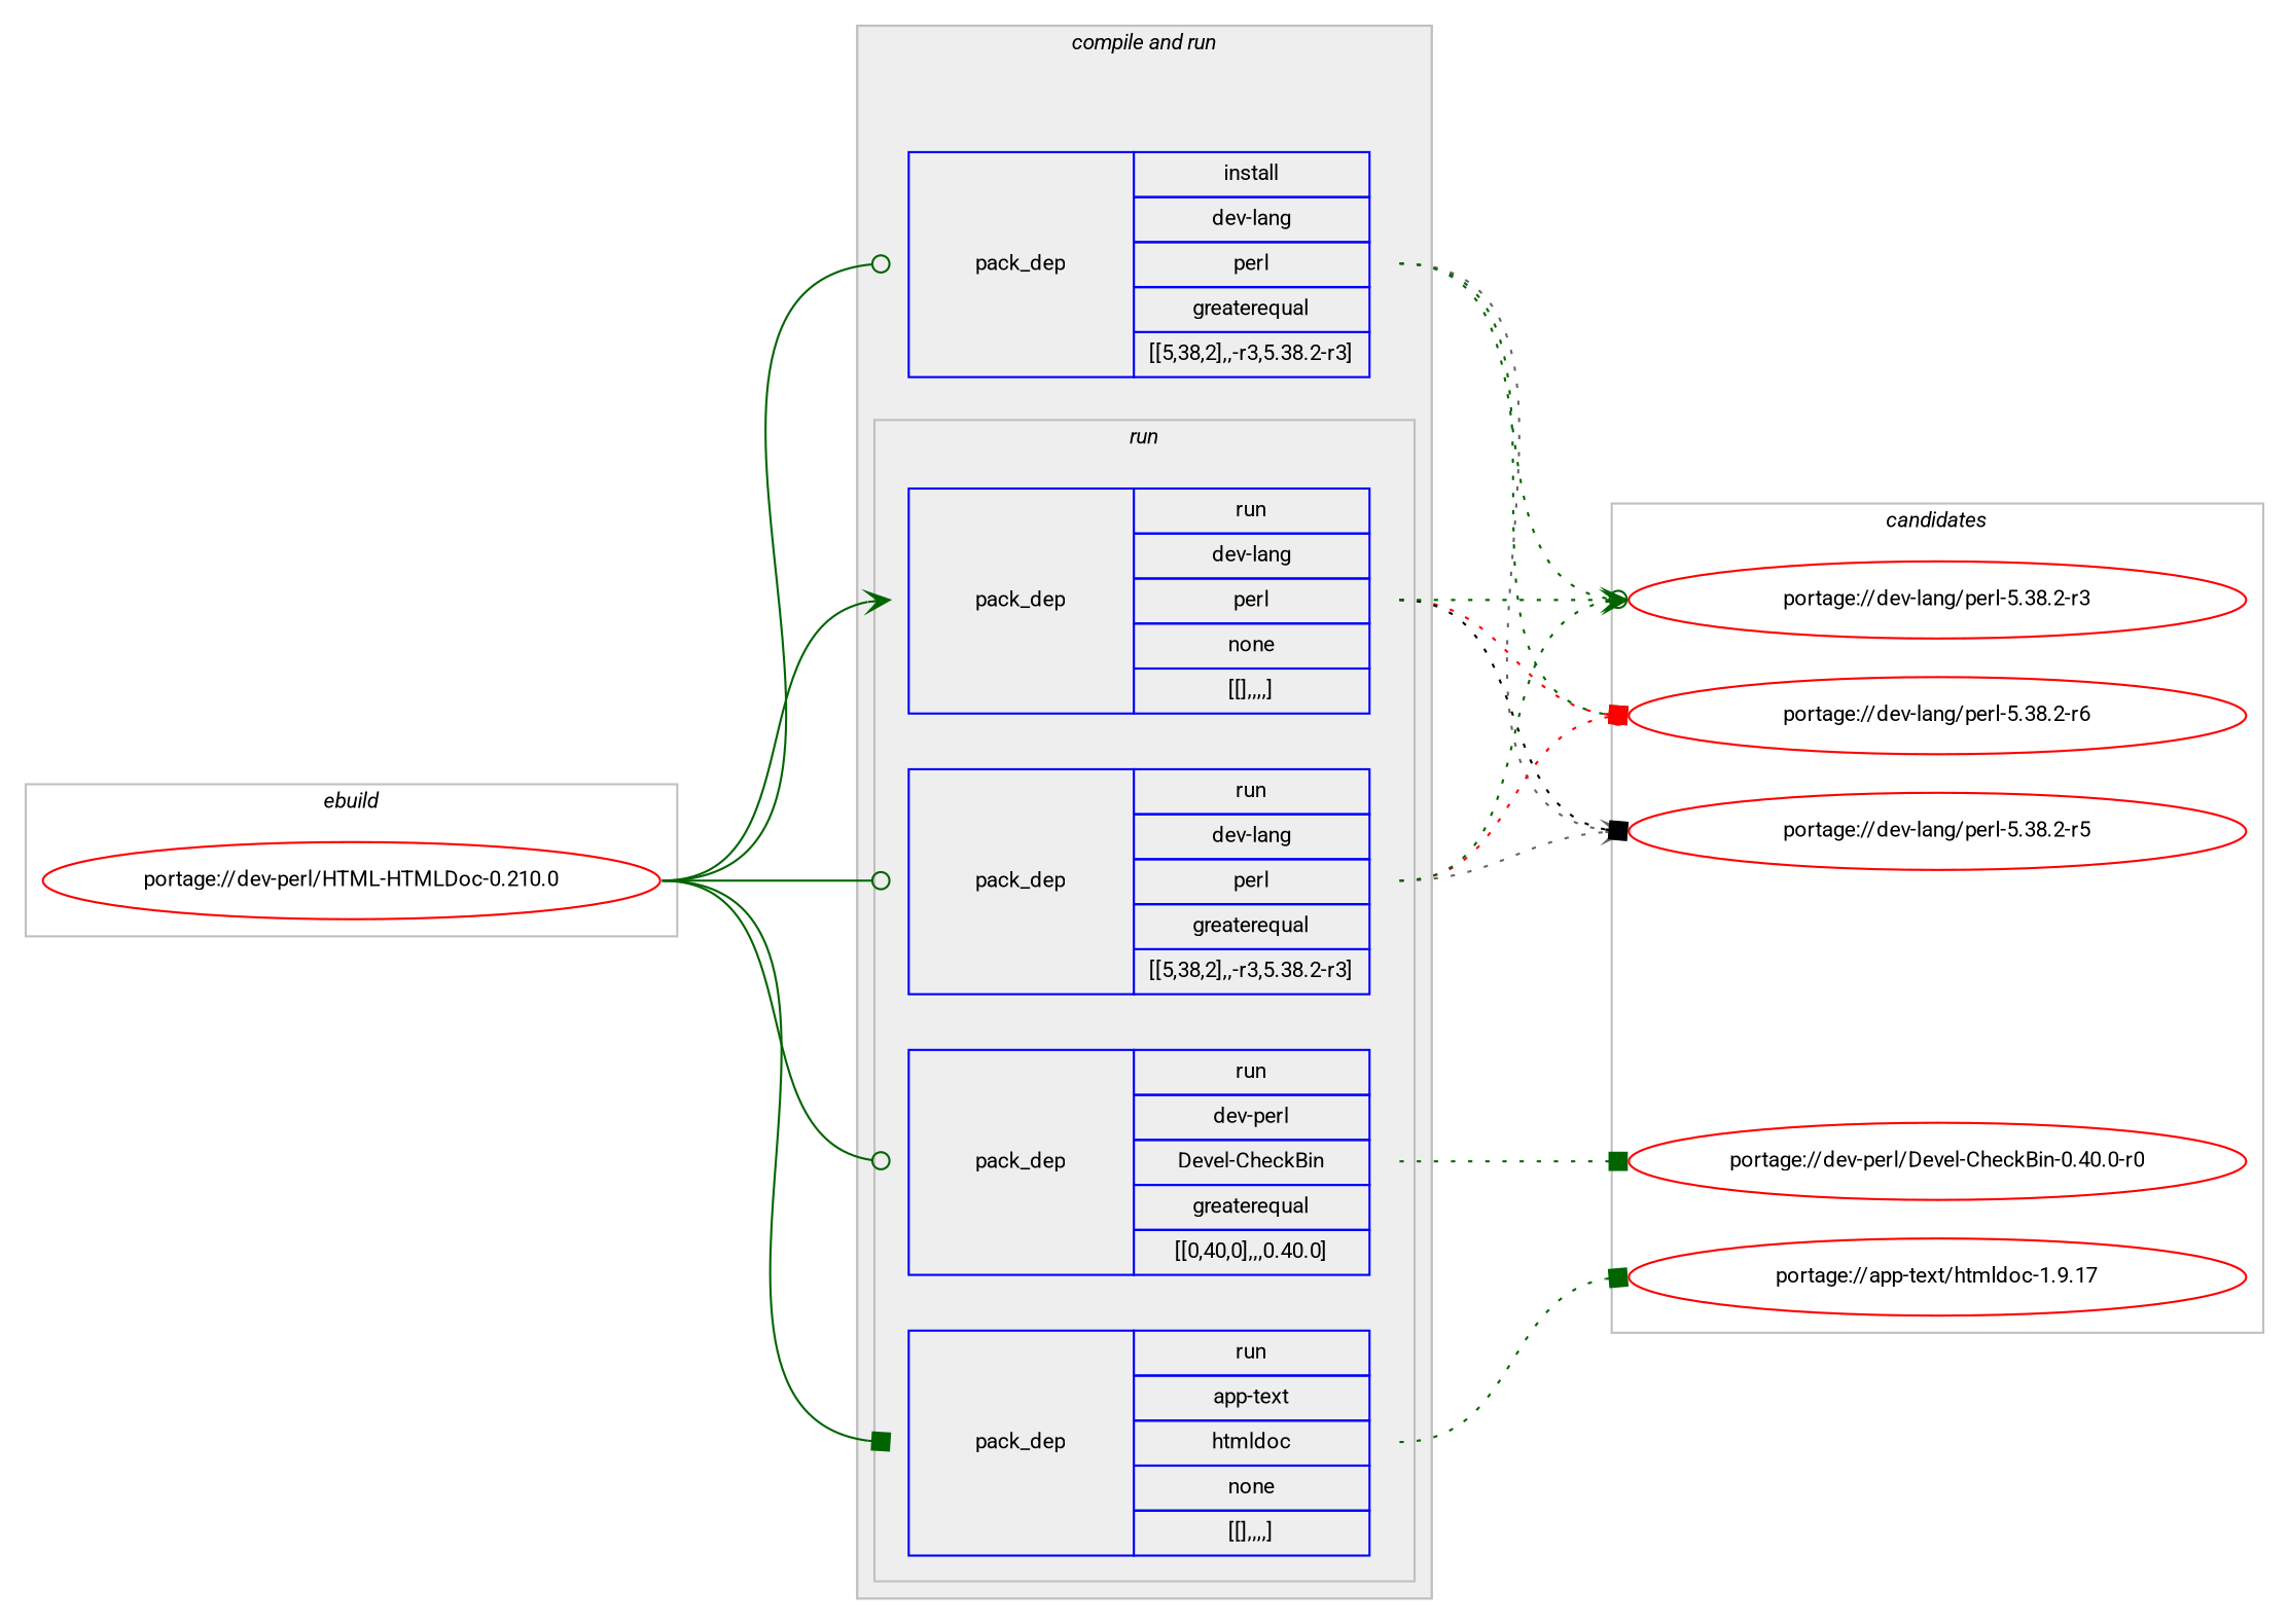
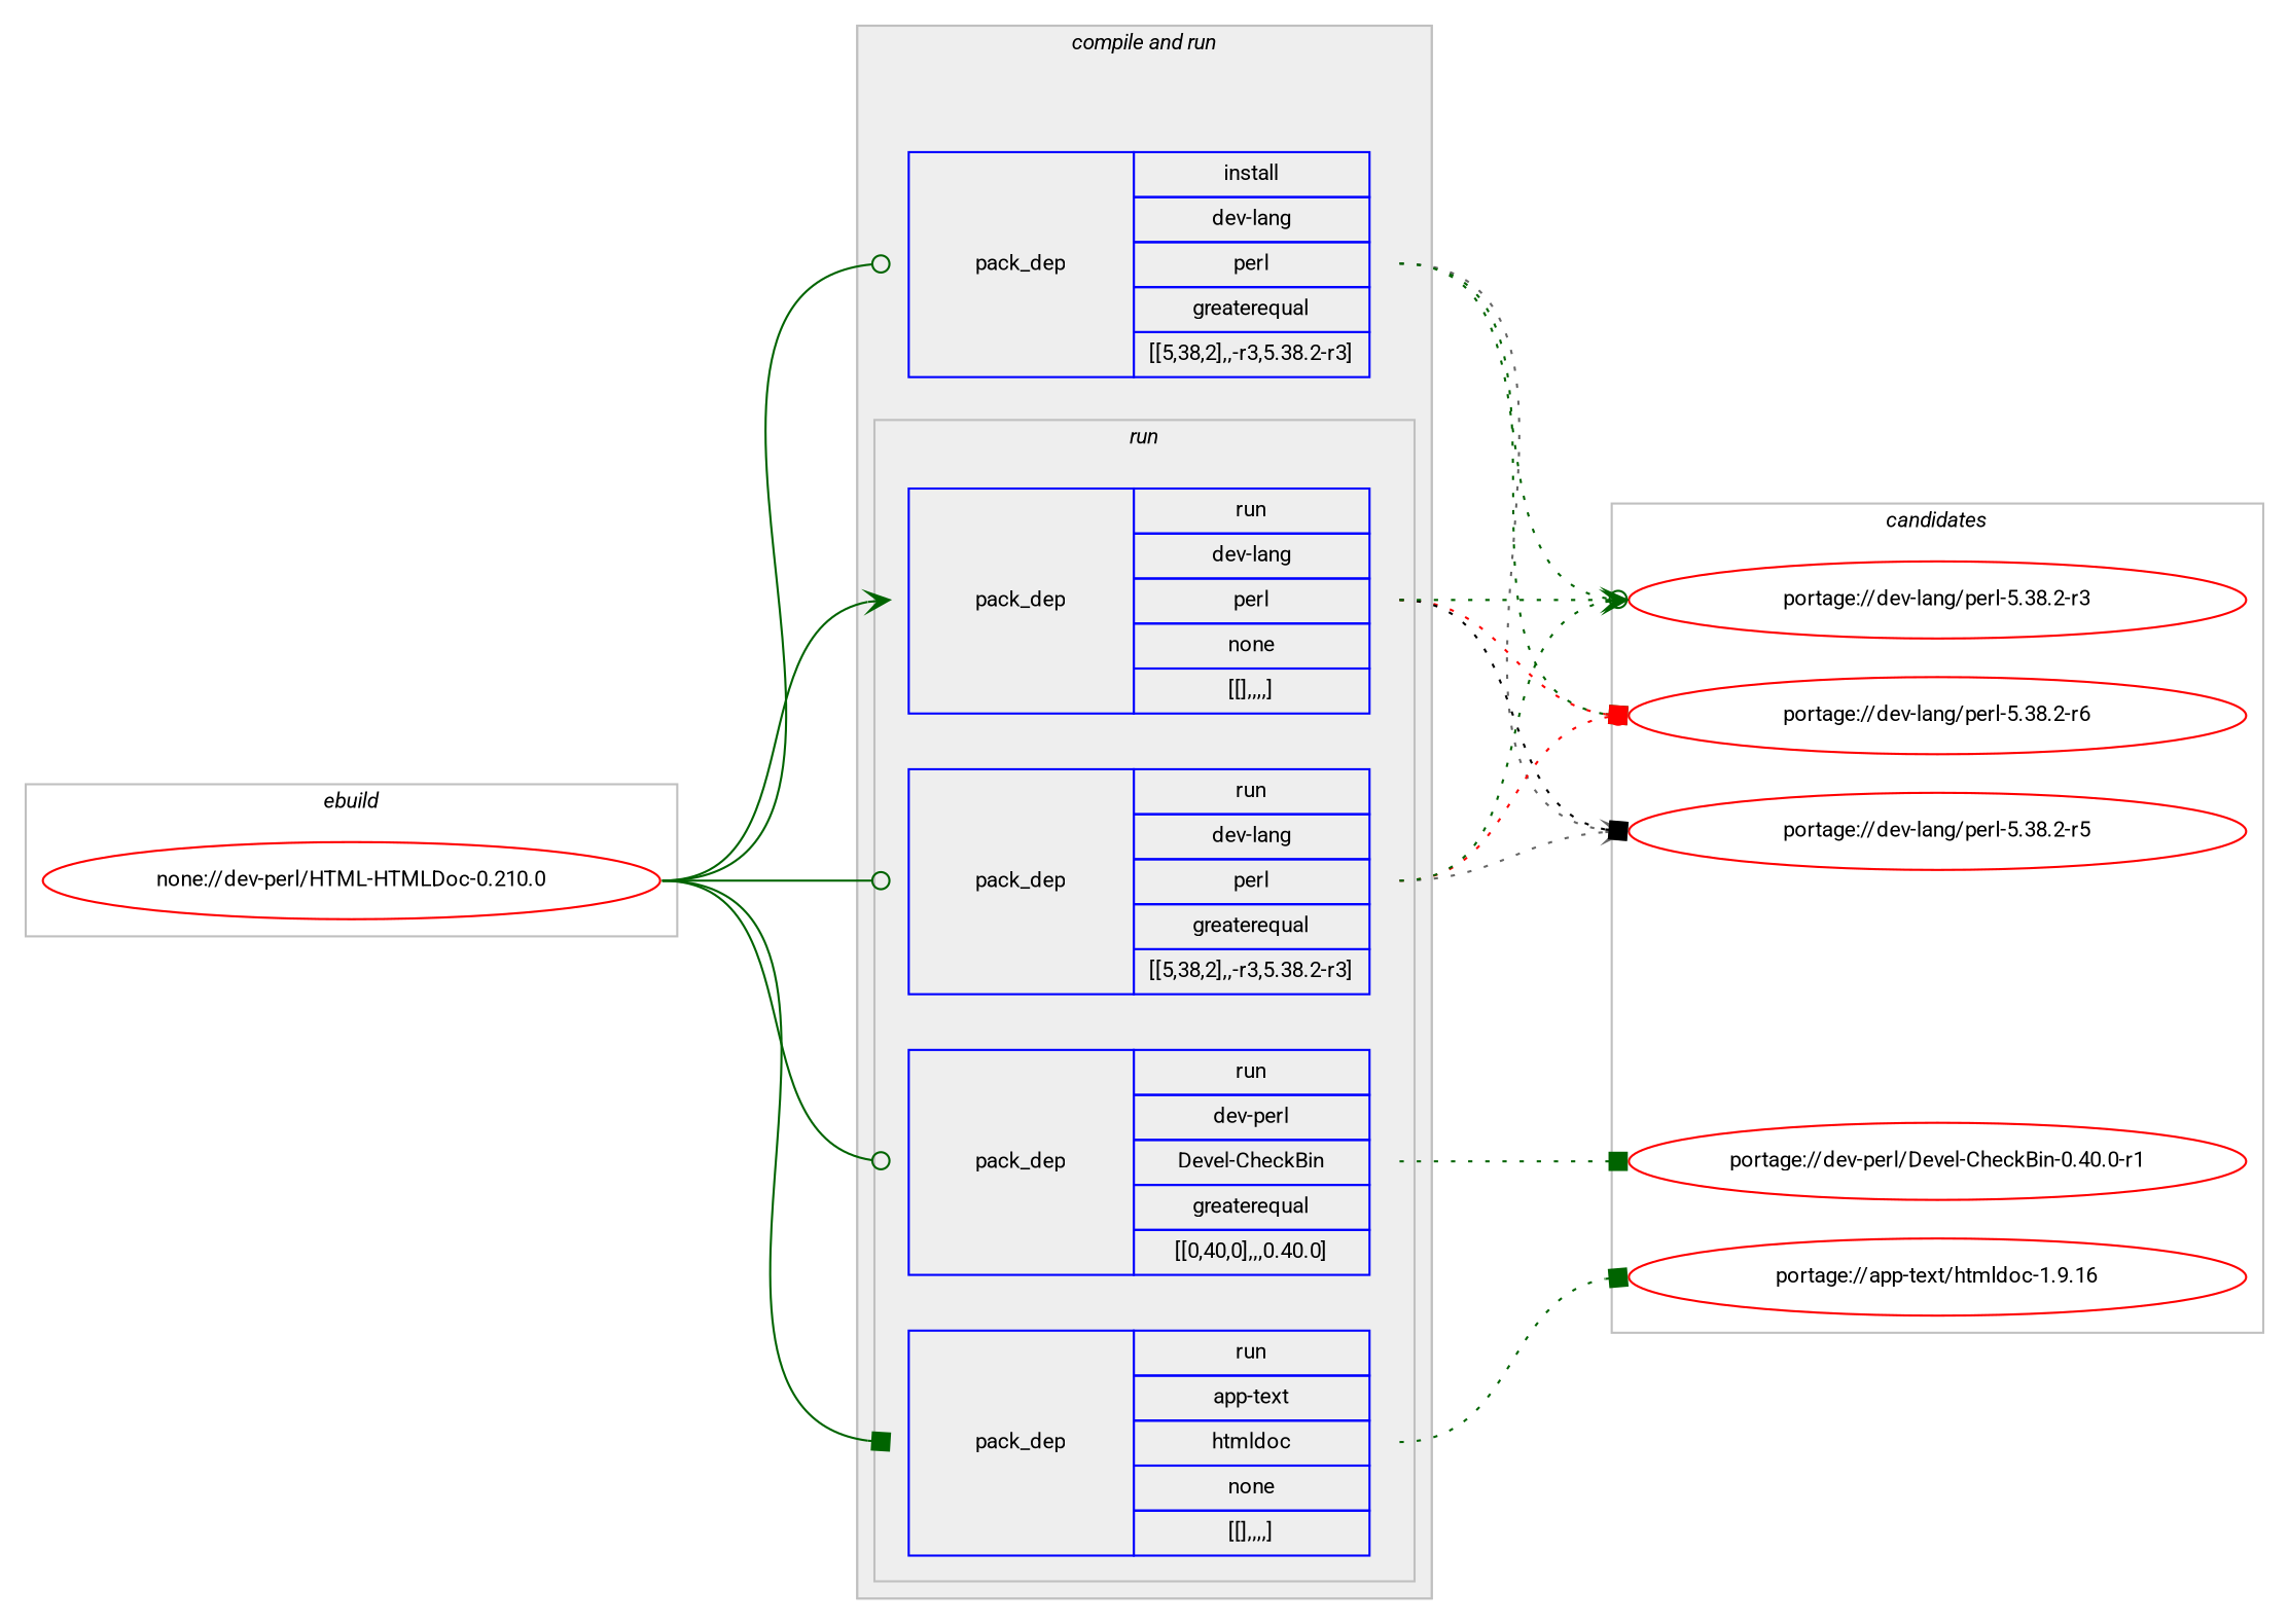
  digraph {
    compound=true
    concentrate=true
    fontname=Roboto
    fontsize=10
    newrank=true
    rankdir=LR
    ranksep=1.5
    node [color=red fontname=Roboto fontsize=10]
    edge [arrowhead=box color=darkgreen fontname=Roboto headport=w style=dotted tailport=e weight=100]
-   n1 [label="portage://dev-perl/HTML-HTMLDoc-0.210.0" width=4]
+   n1 [label="none://dev-perl/HTML-HTMLDoc-0.210.0" width=4]
    n2 [color=blue label=<<TABLE BORDER="0" CELLBORDER="1" CELLSPACING="0" CELLPADDING="4" WIDTH="220"><TR><TD ROWSPAN="6" CELLPADDING="30">pack_dep</TD></TR><TR><TD WIDTH="110">install</TD></TR><TR><TD>dev-lang</TD></TR><TR><TD>perl</TD></TR><TR><TD>greaterequal</TD></TR><TR><TD>[[5,38,2],,-r3,5.38.2-r3]</TD></TR></TABLE>> shape=none]
    n3 [color=blue label=<<TABLE BORDER="0" CELLBORDER="1" CELLSPACING="0" CELLPADDING="4" WIDTH="220"><TR><TD ROWSPAN="6" CELLPADDING="30">pack_dep</TD></TR><TR><TD WIDTH="110">run</TD></TR><TR><TD>app-text</TD></TR><TR><TD>htmldoc</TD></TR><TR><TD>none</TD></TR><TR><TD>[[],,,,]</TD></TR></TABLE>> shape=none]
    n4 [color=blue label=<<TABLE BORDER="0" CELLBORDER="1" CELLSPACING="0" CELLPADDING="4" WIDTH="220"><TR><TD ROWSPAN="6" CELLPADDING="30">pack_dep</TD></TR><TR><TD WIDTH="110">run</TD></TR><TR><TD>dev-lang</TD></TR><TR><TD>perl</TD></TR><TR><TD>greaterequal</TD></TR><TR><TD>[[5,38,2],,-r3,5.38.2-r3]</TD></TR></TABLE>> shape=none]
    n5 [color=blue label=<<TABLE BORDER="0" CELLBORDER="1" CELLSPACING="0" CELLPADDING="4" WIDTH="220"><TR><TD ROWSPAN="6" CELLPADDING="30">pack_dep</TD></TR><TR><TD WIDTH="110">run</TD></TR><TR><TD>dev-lang</TD></TR><TR><TD>perl</TD></TR><TR><TD>none</TD></TR><TR><TD>[[],,,,]</TD></TR></TABLE>> shape=none]
    n6 [color=blue label=<<TABLE BORDER="0" CELLBORDER="1" CELLSPACING="0" CELLPADDING="4" WIDTH="220"><TR><TD ROWSPAN="6" CELLPADDING="30">pack_dep</TD></TR><TR><TD WIDTH="110">run</TD></TR><TR><TD>dev-perl</TD></TR><TR><TD>Devel-CheckBin</TD></TR><TR><TD>greaterequal</TD></TR><TR><TD>[[0,40,0],,,0.40.0]</TD></TR></TABLE>> shape=none]
    n7 [label="portage://dev-lang/perl-5.38.2-r6" width=4]
    n8 [label="portage://dev-lang/perl-5.38.2-r5" width=4]
    n9 [label="portage://dev-lang/perl-5.38.2-r3" width=4]
-   n10 [label="portage://app-text/htmldoc-1.9.17" width=4]
-   n11 [label="portage://dev-perl/Devel-CheckBin-0.40.0-r0" width=4]
+   n10 [label="portage://app-text/htmldoc-1.9.16" width=4]
+   n11 [label="portage://dev-perl/Devel-CheckBin-0.40.0-r1" width=4]
    subgraph cluster_1 {
      color=gray
      label=<<i>ebuild</i>>
      n1
    }
    subgraph cluster_2 {
      color=gray
      label=<<i>dependencies</i>>
      subgraph cluster_3 {
        color=gray
        fillcolor="#eeeeee"
        label=<<i>compile</i>>
        style=filled
        subgraph sub_4 {
          color=gray
          fillcolor="#eeeeee"
          label=<<i>compile</i>>
          style=filled
          n2
        }
      }
      subgraph cluster_5 {
        color=gray
        fillcolor="#eeeeee"
        label=<<i>compile and run</i>>
        style=filled
      }
      subgraph cluster_6 {
        color=gray
        fillcolor="#eeeeee"
        label=<<i>run</i>>
        style=filled
        subgraph sub_7 {
          color=gray
          fillcolor="#eeeeee"
          label=<<i>run</i>>
          style=filled
          n3
        }
        subgraph sub_8 {
          color=gray
          fillcolor="#eeeeee"
          label=<<i>run</i>>
          style=filled
          n4
        }
        subgraph sub_9 {
          color=gray
          fillcolor="#eeeeee"
          label=<<i>run</i>>
          style=filled
          n5
        }
        subgraph sub_10 {
          color=gray
          fillcolor="#eeeeee"
          label=<<i>run</i>>
          style=filled
          n6
        }
      }
    }
    subgraph cluster_11 {
      color=gray
      label=<<i>candidates</i>>
      rank=same
      subgraph sub_12 {
        color=black
        label=<<i>candidates</i>>
        nodesep=1
        rank=same
        n7
        n8
        n9
      }
      subgraph sub_13 {
        color=black
        label=<<i>candidates</i>>
        nodesep=1
        rank=same
        n10
      }
      subgraph sub_14 {
        color=black
        label=<<i>candidates</i>>
        nodesep=1
        rank=same
        n7
        n8
        n9
      }
      subgraph sub_15 {
        color=black
        label=<<i>candidates</i>>
        nodesep=1
        rank=same
        n7
        n8
        n9
      }
      subgraph sub_16 {
        color=black
        label=<<i>candidates</i>>
        nodesep=1
        rank=same
        n11
      }
    }
    n1 -> n2 [arrowhead=odot style=solid weight=20]
    n1 -> n3 [style=solid weight=20]
    n1 -> n4 [arrowhead=odot style=solid weight=20]
    n1 -> n5 [arrowhead=vee style=solid weight=20]
    n1 -> n6 [arrowhead=odot style=solid weight=20]
    n2 -> n7
    n2 -> n8 [color=gray40]
    n2 -> n9 [arrowhead=odot]
    n3 -> n10
    n4 -> n7 [arrowhead=odot color=red]
    n4 -> n8 [arrowhead=vee color=gray40]
    n4 -> n9 [arrowhead=vee]
    n5 -> n7 [color=red]
    n5 -> n8 [color=black]
    n5 -> n9 [arrowhead=vee]
    n6 -> n11
  }
